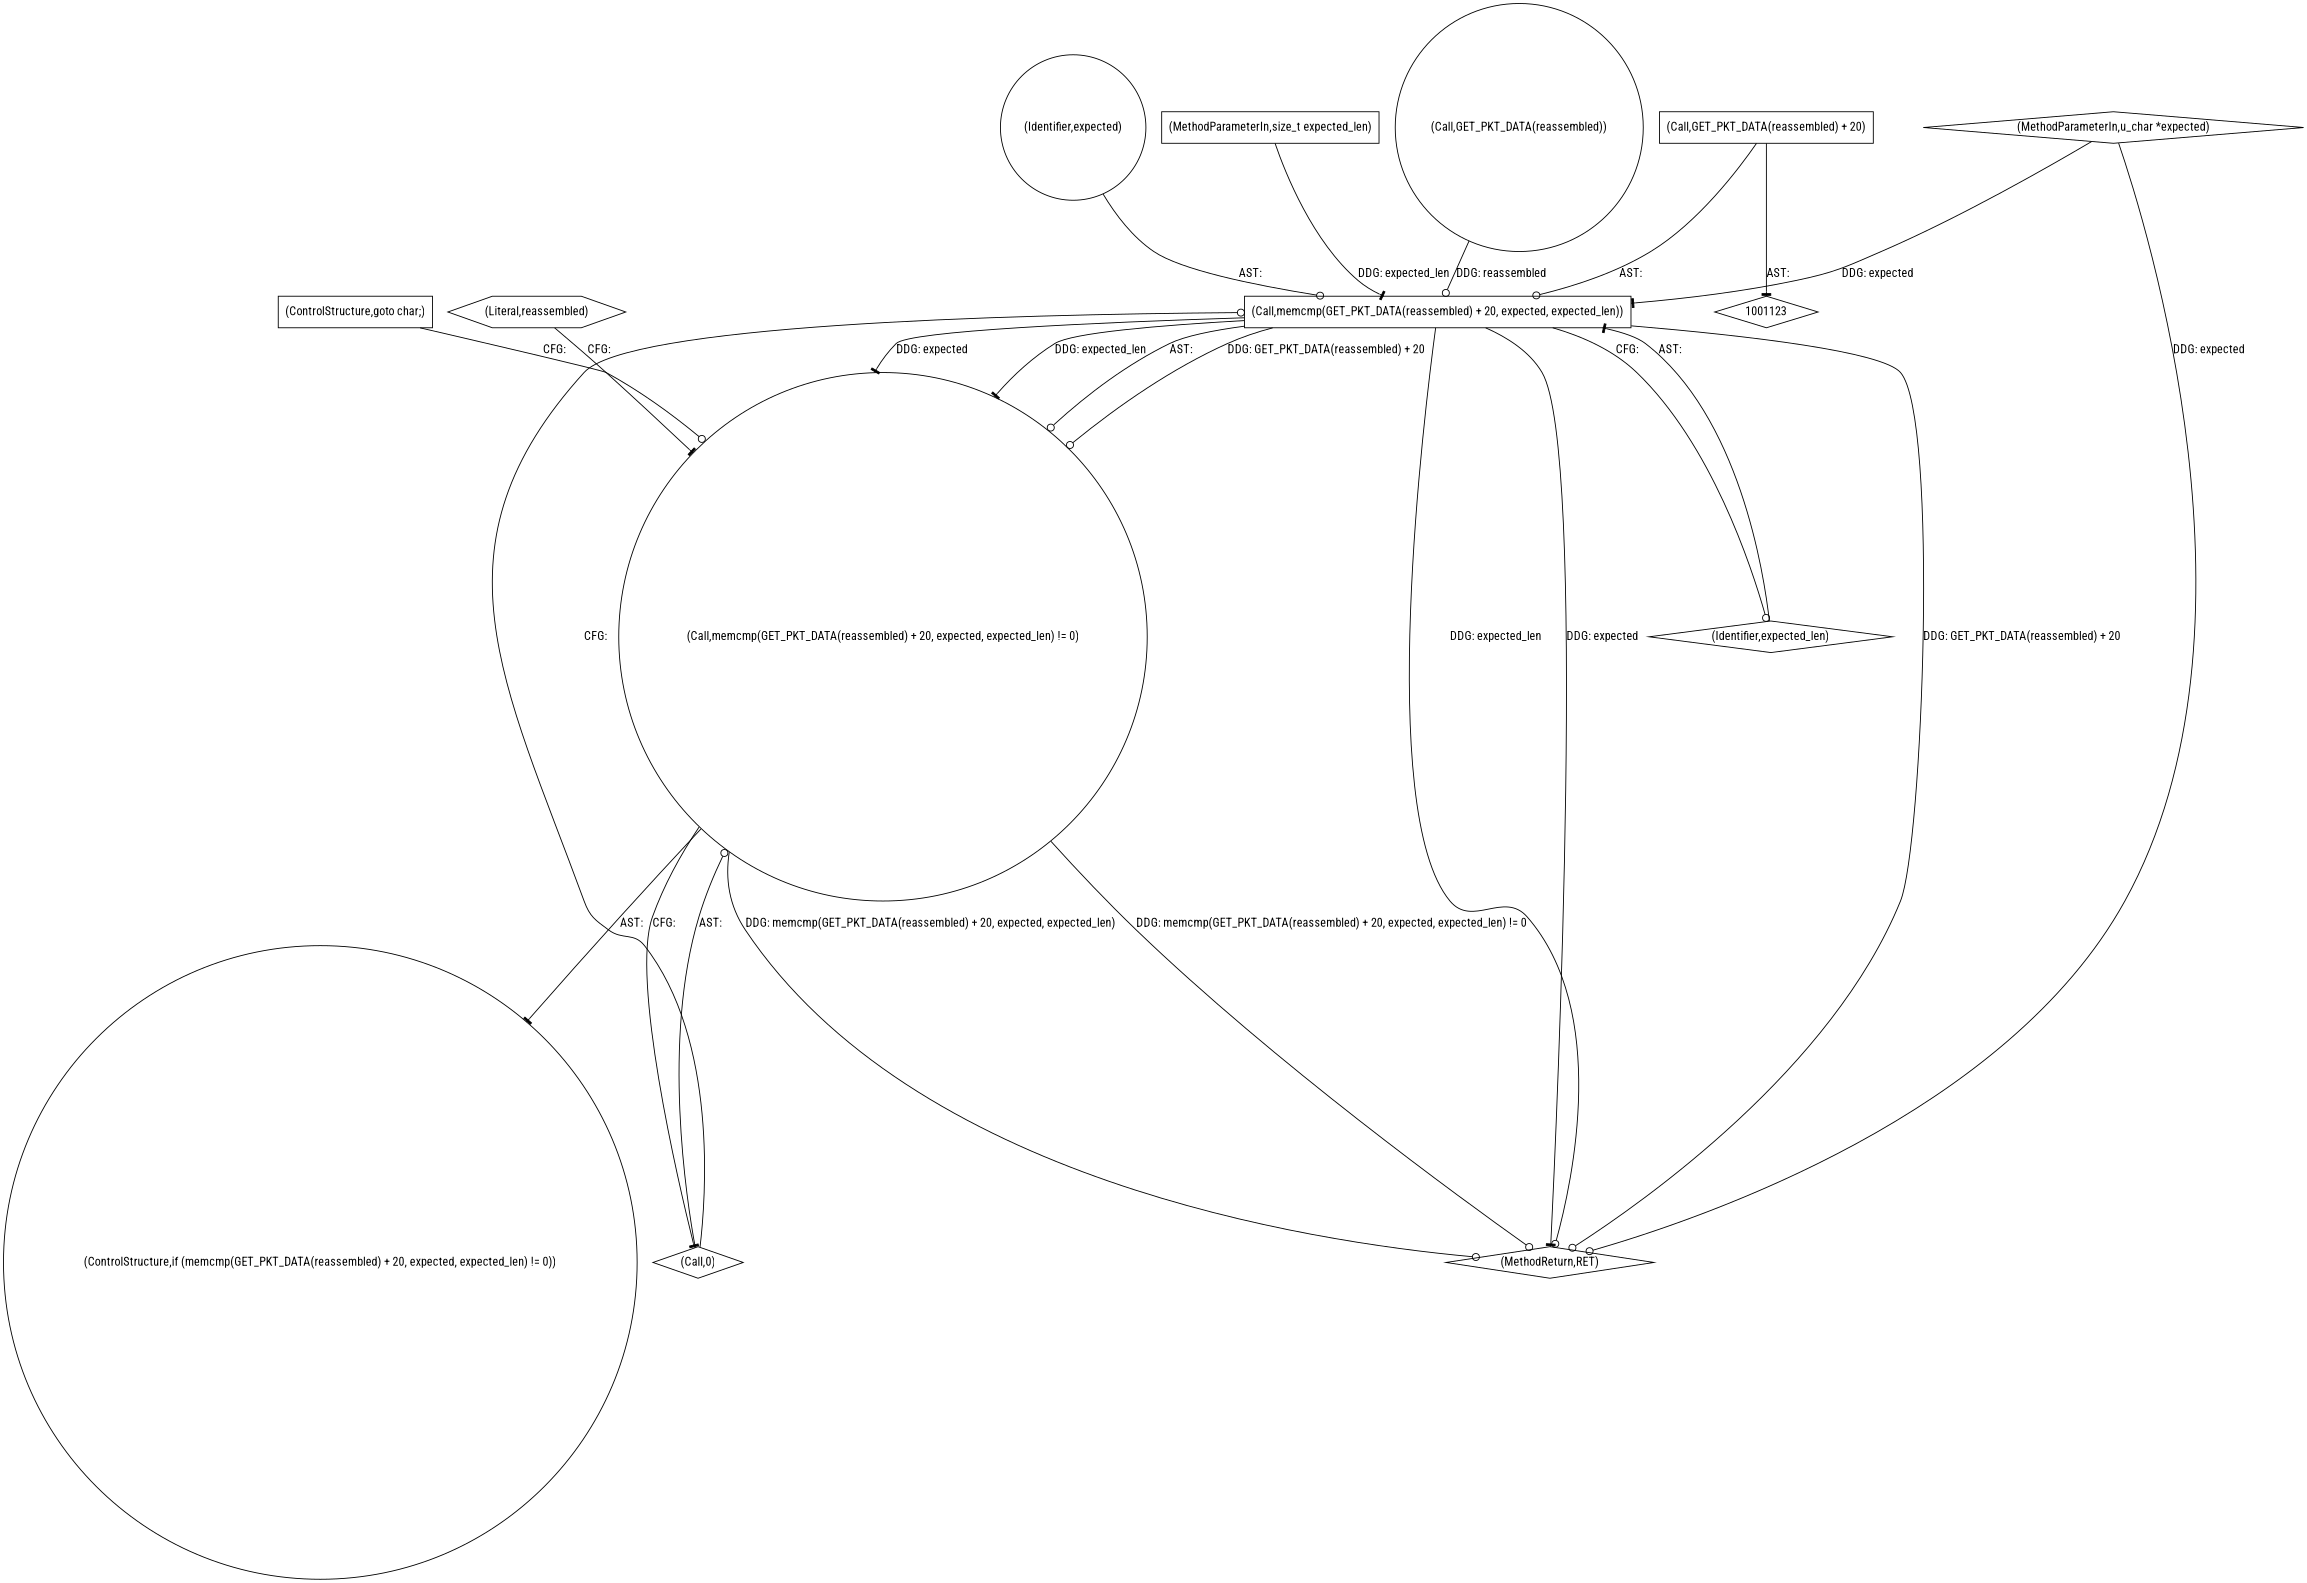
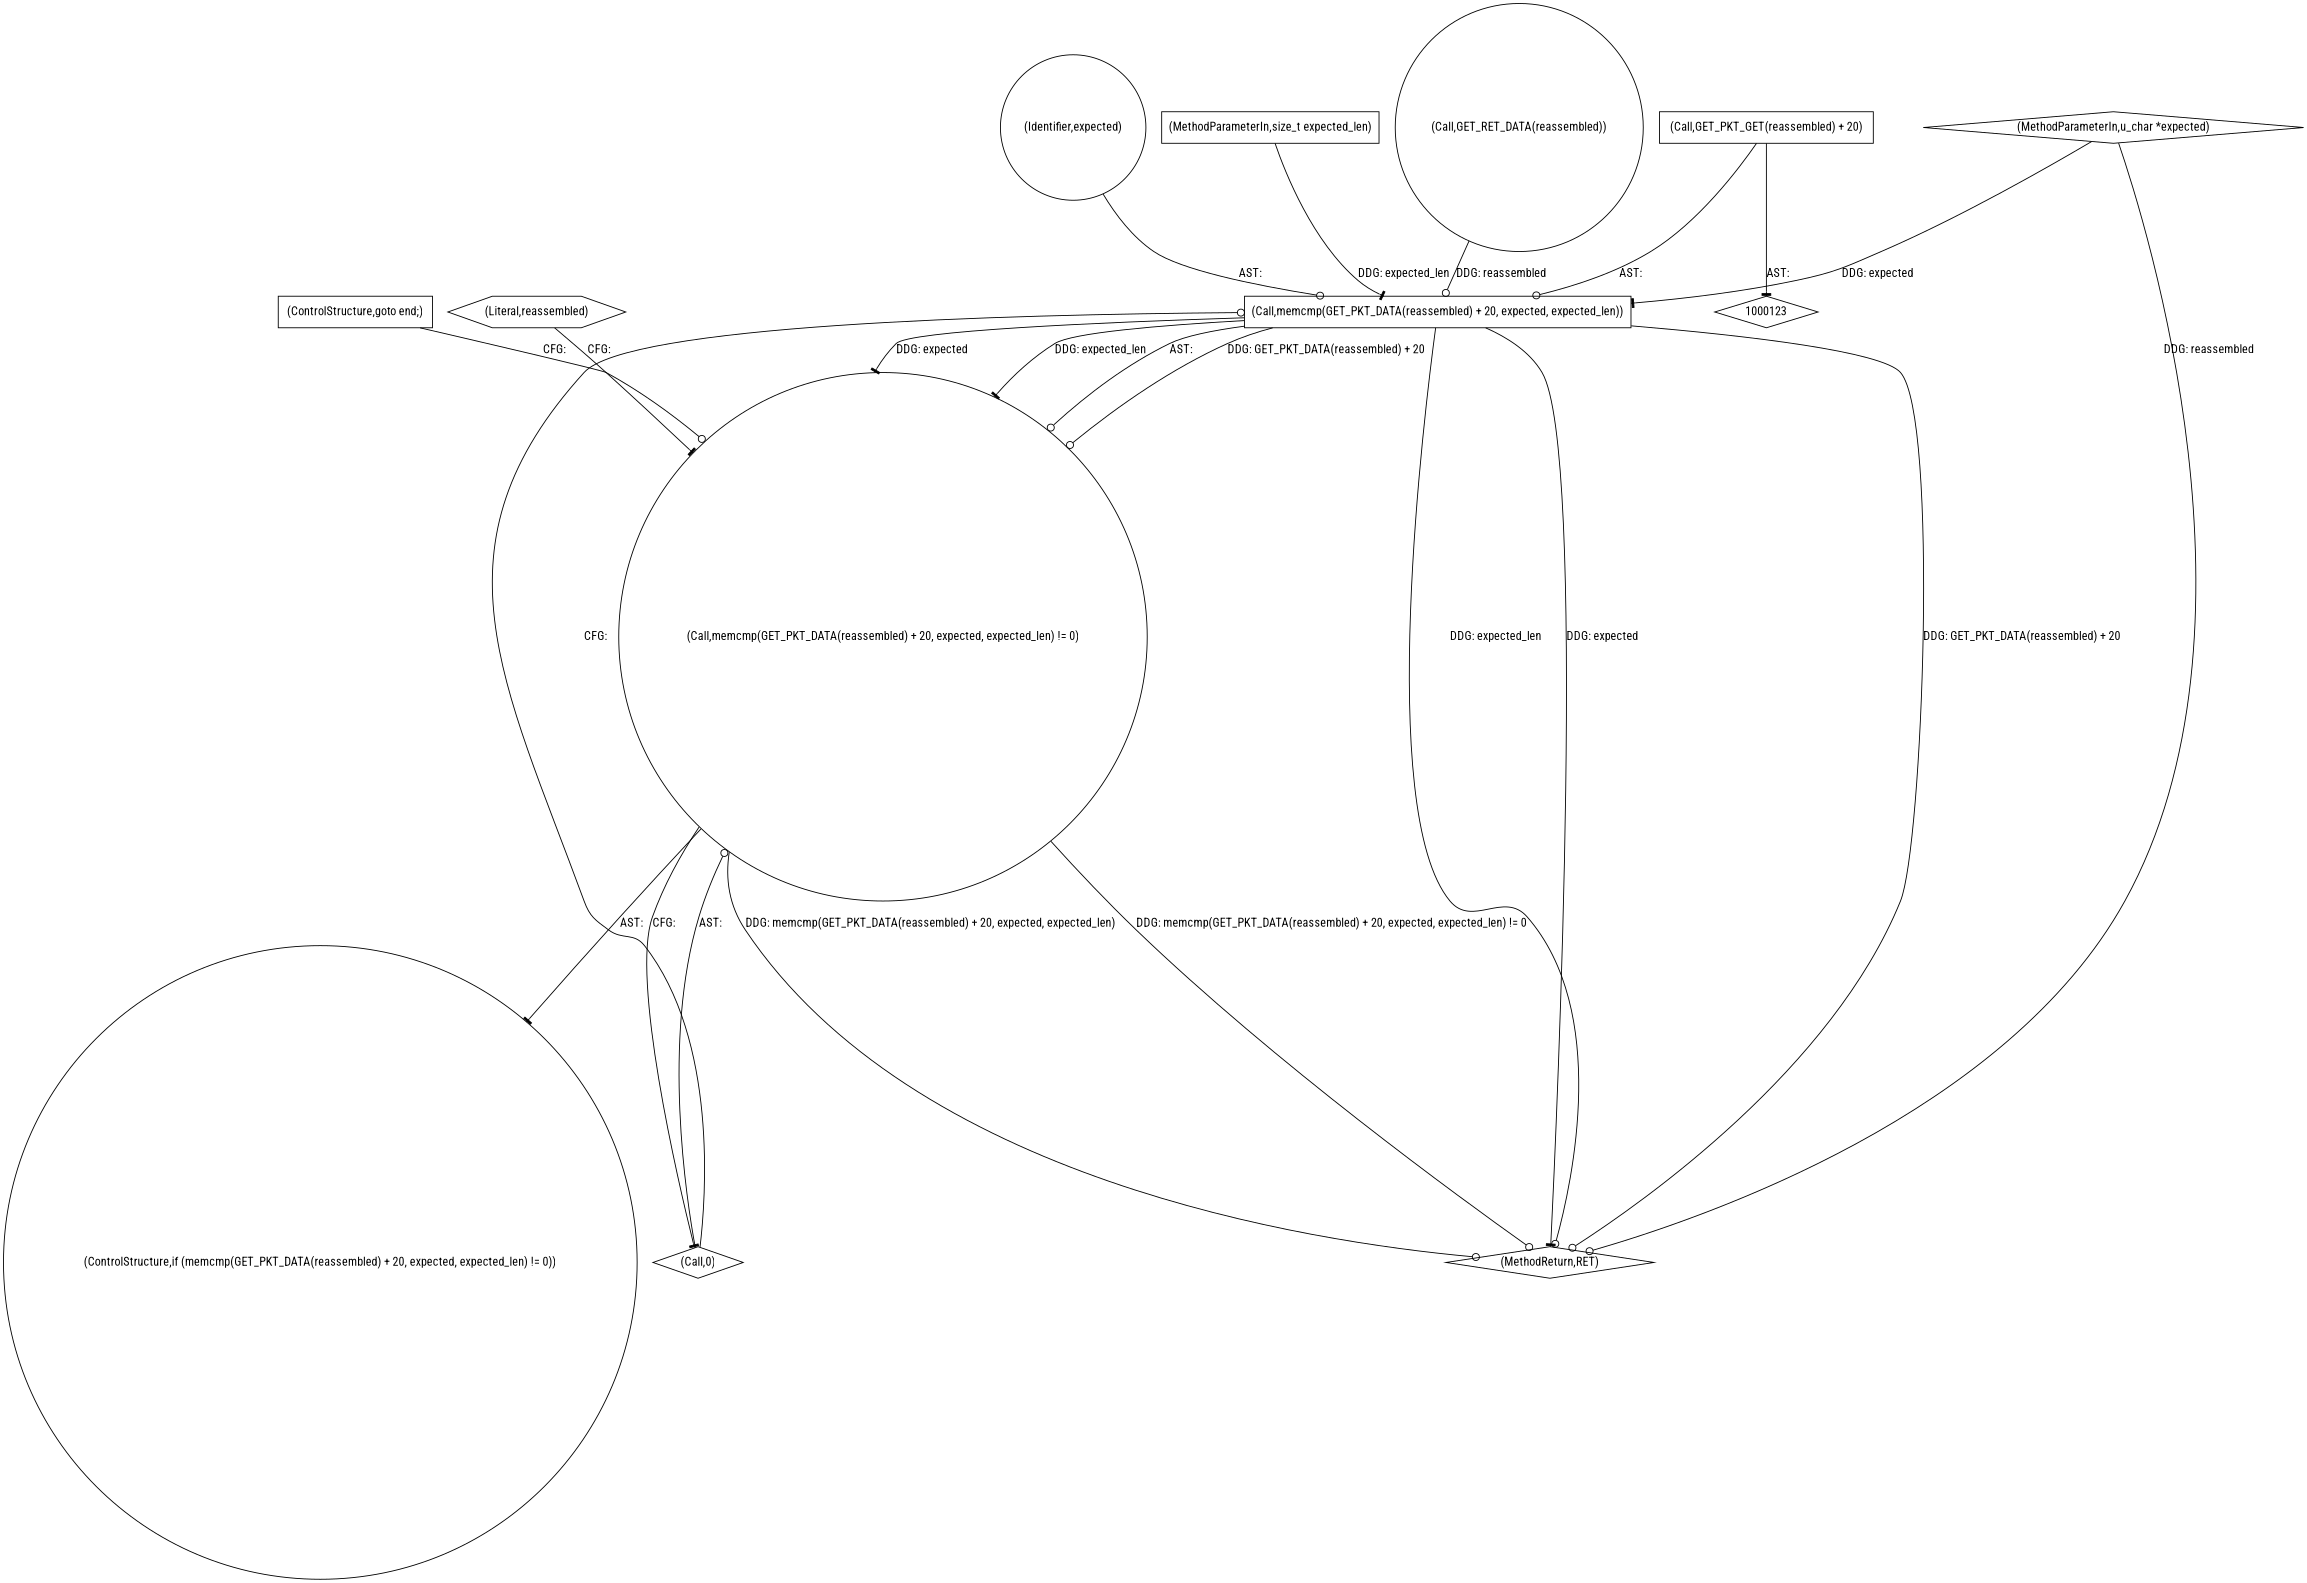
  digraph {
    fontname="Roboto Condensed"
    node [fontname="Roboto Condensed" shape=diamond]
    edge [arrowhead=odot fontname="Roboto Condensed"]
    n1 [label="(MethodParameterIn,u_char *expected)"]
    n2 [label="(Call,memcmp(GET_PKT_DATA(reassembled) + 20, expected, expected_len))" shape=box]
    n3 [label="(MethodReturn,RET)"]
    n4 [label="(Call,memcmp(GET_PKT_DATA(reassembled) + 20, expected, expected_len) != 0)" shape=circle]
-   n5 [label="(Identifier,expected_len)"]
    n6 [label="(ControlStructure,if (memcmp(GET_PKT_DATA(reassembled) + 20, expected, expected_len) != 0))" shape=circle]
    n7 [label="(Call,0)"]
    n8 [label="(Identifier,expected)" shape=circle]
-   n9 [label="(ControlStructure,goto char;)" shape=box]
+   n9 [label="(ControlStructure,goto end;)" shape=box]
    n10 [label="(MethodParameterIn,size_t expected_len)" shape=box]
-   n11 [label="(Call,GET_PKT_DATA(reassembled))" shape=circle]
-   n12 [label="(Call,GET_PKT_DATA(reassembled) + 20)" shape=box]
-   1000123 [label=1001123]
+   n11 [label="(Call,GET_RET_DATA(reassembled))" shape=circle]
+   n12 [label="(Call,GET_PKT_GET(reassembled) + 20)" shape=box]
+   1000123
    n14 [label="(Literal,reassembled)" shape=hexagon]
    n1 -> n2 [arrowhead=tee label="DDG: expected"]
-   n1 -> n3 [label="DDG: expected"]
+   n1 -> n3 [label="DDG: reassembled"]
    n2 -> n3 [label="DDG: GET_PKT_DATA(reassembled) + 20"]
    n2 -> n3 [label="DDG: expected_len"]
    n2 -> n3 [arrowhead=tee label="DDG: expected"]
    n2 -> n4 [label="AST: "]
    n2 -> n4 [label="DDG: GET_PKT_DATA(reassembled) + 20"]
    n2 -> n4 [arrowhead=tee label="DDG: expected"]
    n2 -> n4 [arrowhead=tee label="DDG: expected_len"]
-   n2 -> n5 [label="CFG: "]
    n4 -> n3 [label="DDG: memcmp(GET_PKT_DATA(reassembled) + 20, expected, expected_len)"]
    n4 -> n3 [label="DDG: memcmp(GET_PKT_DATA(reassembled) + 20, expected, expected_len) != 0"]
    n4 -> n6 [arrowhead=tee label="AST: "]
    n4 -> n7 [arrowhead=tee label="CFG: "]
-   n5 -> n2 [arrowhead=tee label="AST: "]
    n7 -> n2 [label="CFG: "]
    n7 -> n4 [label="AST: "]
    n8 -> n2 [label="AST: "]
    n9 -> n4 [label="CFG: "]
    n10 -> n2 [arrowhead=tee label="DDG: expected_len"]
    n11 -> n2 [label="DDG: reassembled"]
    n12 -> n2 [label="AST: "]
    n12 -> 1000123 [arrowhead=tee label="AST: "]
    n14 -> n4 [arrowhead=tee label="CFG: "]
  }
